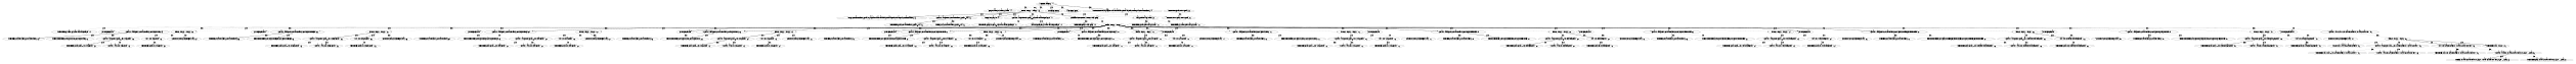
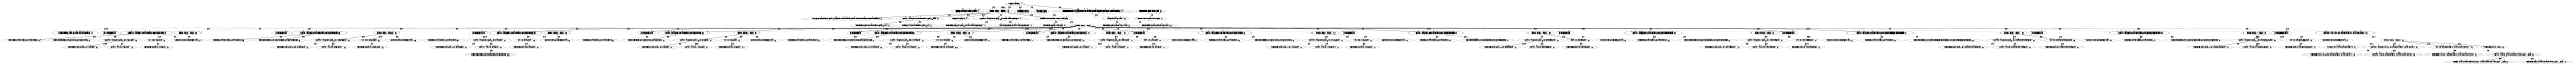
  digraph {
    edge [arrowhead=tee style=dashed]
    n1 [label=<(METHOD,readEntry)<SUB>144</SUB>>]
    n2 [label=<(PARAM,DataInputStream cpStream)<SUB>144</SUB>>]
    n3 [label=<(BLOCK,&lt;empty&gt;,&lt;empty&gt;)<SUB>145</SUB>>]
    n4 [label=<(MODIFIER,PUBLIC)>]
    n5 [label=<(MODIFIER,STATIC)>]
    n6 [label=<(METHOD_RETURN,org.apache.tools.ant.taskdefs.optional.depend.constantpool.ConstantPoolEntry)<SUB>144</SUB>>]
    n7 [label=<(LOCAL,ConstantPoolEntry cpInfo: org.apache.tools.ant.taskdefs.optional.depend.constantpool.ConstantPoolEntry)<SUB>146</SUB>>]
    n8 [label=<(&lt;operator&gt;.assignment,ConstantPoolEntry cpInfo = null)<SUB>146</SUB>>]
    n9 [label=<(LOCAL,int cpTag: int)<SUB>147</SUB>>]
    n10 [label=<(&lt;operator&gt;.assignment,int cpTag = cpStream.readUnsignedByte())<SUB>147</SUB>>]
    n11 [label=<(CONTROL_STRUCTURE,SWITCH,switch(cpTag))>]
    n12 [label=<(read,cpInfo.read(cpStream))<SUB>200</SUB>>]
    n13 [label=<(RETURN,return cpInfo;,return cpInfo;)<SUB>202</SUB>>]
    n14 [label=<(IDENTIFIER,cpInfo,ConstantPoolEntry cpInfo = null)<SUB>146</SUB>>]
    n15 [label=<(LITERAL,null,ConstantPoolEntry cpInfo = null)<SUB>146</SUB>>]
    n16 [label=<(IDENTIFIER,cpTag,int cpTag = cpStream.readUnsignedByte())<SUB>147</SUB>>]
    n17 [label=<(readUnsignedByte,cpStream.readUnsignedByte())<SUB>147</SUB>>]
    n18 [label=<(IDENTIFIER,cpTag,switch(cpTag))<SUB>149</SUB>>]
    n19 [label=<(BLOCK,&lt;empty&gt;,&lt;empty&gt;)>]
    n20 [label=<(IDENTIFIER,cpInfo,cpInfo.read(cpStream))<SUB>200</SUB>>]
    n21 [label=<(IDENTIFIER,cpStream,cpInfo.read(cpStream))<SUB>200</SUB>>]
    n22 [label=<(IDENTIFIER,cpStream,cpStream.readUnsignedByte())<SUB>147</SUB>>]
    n23 [label=<(JUMP_TARGET,case)>]
    n24 [label=<(&lt;operator&gt;.fieldAccess,ConstantPoolEntry.CONSTANT_UTF8)<SUB>151</SUB>>]
    n25 [label=<(BLOCK,&lt;empty&gt;,&lt;empty&gt;)<SUB>152</SUB>>]
    n26 [label=<(JUMP_TARGET,case)>]
    n27 [label=<(&lt;operator&gt;.fieldAccess,ConstantPoolEntry.CONSTANT_INTEGER)<SUB>155</SUB>>]
    n28 [label=<(BLOCK,&lt;empty&gt;,&lt;empty&gt;)<SUB>156</SUB>>]
    n29 [label=<(JUMP_TARGET,case)>]
    n30 [label=<(&lt;operator&gt;.fieldAccess,ConstantPoolEntry.CONSTANT_FLOAT)<SUB>159</SUB>>]
    n31 [label=<(BLOCK,&lt;empty&gt;,&lt;empty&gt;)<SUB>160</SUB>>]
    n32 [label=<(JUMP_TARGET,case)>]
    n33 [label=<(&lt;operator&gt;.fieldAccess,ConstantPoolEntry.CONSTANT_LONG)<SUB>163</SUB>>]
    n34 [label=<(BLOCK,&lt;empty&gt;,&lt;empty&gt;)<SUB>164</SUB>>]
    n35 [label=<(JUMP_TARGET,case)>]
    n36 [label=<(&lt;operator&gt;.fieldAccess,ConstantPoolEntry.CONSTANT_DOUBLE)<SUB>167</SUB>>]
    n37 [label=<(BLOCK,&lt;empty&gt;,&lt;empty&gt;)<SUB>168</SUB>>]
    n38 [label=<(JUMP_TARGET,case)>]
    n39 [label=<(&lt;operator&gt;.fieldAccess,ConstantPoolEntry.CONSTANT_CLASS)<SUB>171</SUB>>]
    n40 [label=<(BLOCK,&lt;empty&gt;,&lt;empty&gt;)<SUB>172</SUB>>]
    n41 [label=<(JUMP_TARGET,case)>]
    n42 [label=<(&lt;operator&gt;.fieldAccess,ConstantPoolEntry.CONSTANT_STRING)<SUB>175</SUB>>]
    n43 [label=<(BLOCK,&lt;empty&gt;,&lt;empty&gt;)<SUB>176</SUB>>]
    n44 [label=<(JUMP_TARGET,case)>]
    n45 [label=<(&lt;operator&gt;.fieldAccess,ConstantPoolEntry.CONSTANT_FIELDREF)<SUB>179</SUB>>]
    n46 [label=<(BLOCK,&lt;empty&gt;,&lt;empty&gt;)<SUB>180</SUB>>]
    n47 [label=<(JUMP_TARGET,case)>]
    n48 [label=<(&lt;operator&gt;.fieldAccess,ConstantPoolEntry.CONSTANT_METHODREF)<SUB>183</SUB>>]
    n49 [label=<(BLOCK,&lt;empty&gt;,&lt;empty&gt;)<SUB>184</SUB>>]
    n50 [label=<(JUMP_TARGET,case)>]
    n51 [label=<(&lt;operator&gt;.fieldAccess,ConstantPoolEntry.CONSTANT_INTERFACEMETHODREF)<SUB>187</SUB>>]
    n52 [label=<(BLOCK,&lt;empty&gt;,&lt;empty&gt;)<SUB>188</SUB>>]
    n53 [label=<(JUMP_TARGET,case)>]
    n54 [label=<(&lt;operator&gt;.fieldAccess,ConstantPoolEntry.CONSTANT_NAMEANDTYPE)<SUB>191</SUB>>]
    n55 [label=<(BLOCK,&lt;empty&gt;,&lt;empty&gt;)<SUB>192</SUB>>]
    n56 [label=<(JUMP_TARGET,default)>]
    n57 [label=<(&lt;operator&gt;.throw,throw new ClassFormatError(&quot;Invalid Constant Po...)<SUB>196</SUB>>]
    n58 [label=<(TYPE_REF,ConstantPoolEntry,ConstantPoolEntry)<SUB>151</SUB>>]
    n59 [label=<(FIELD_IDENTIFIER,CONSTANT_UTF8,CONSTANT_UTF8)<SUB>151</SUB>>]
    n60 [label=<(&lt;operator&gt;.assignment,cpInfo = new Utf8CPInfo())<SUB>152</SUB>>]
    n61 [label=<(&lt;init&gt;,new Utf8CPInfo())<SUB>152</SUB>>]
    n62 [label=<(CONTROL_STRUCTURE,BREAK,break;)<SUB>154</SUB>>]
    n63 [label=<(TYPE_REF,ConstantPoolEntry,ConstantPoolEntry)<SUB>155</SUB>>]
    n64 [label=<(FIELD_IDENTIFIER,CONSTANT_INTEGER,CONSTANT_INTEGER)<SUB>155</SUB>>]
    n65 [label=<(&lt;operator&gt;.assignment,cpInfo = new IntegerCPInfo())<SUB>156</SUB>>]
    n66 [label=<(&lt;init&gt;,new IntegerCPInfo())<SUB>156</SUB>>]
    n67 [label=<(CONTROL_STRUCTURE,BREAK,break;)<SUB>158</SUB>>]
    n68 [label=<(TYPE_REF,ConstantPoolEntry,ConstantPoolEntry)<SUB>159</SUB>>]
    n69 [label=<(FIELD_IDENTIFIER,CONSTANT_FLOAT,CONSTANT_FLOAT)<SUB>159</SUB>>]
    n70 [label=<(&lt;operator&gt;.assignment,cpInfo = new FloatCPInfo())<SUB>160</SUB>>]
    n71 [label=<(&lt;init&gt;,new FloatCPInfo())<SUB>160</SUB>>]
    n72 [label=<(CONTROL_STRUCTURE,BREAK,break;)<SUB>162</SUB>>]
    n73 [label=<(TYPE_REF,ConstantPoolEntry,ConstantPoolEntry)<SUB>163</SUB>>]
    n74 [label=<(FIELD_IDENTIFIER,CONSTANT_LONG,CONSTANT_LONG)<SUB>163</SUB>>]
    n75 [label=<(&lt;operator&gt;.assignment,cpInfo = new LongCPInfo())<SUB>164</SUB>>]
    n76 [label=<(&lt;init&gt;,new LongCPInfo())<SUB>164</SUB>>]
    n77 [label=<(CONTROL_STRUCTURE,BREAK,break;)<SUB>166</SUB>>]
    n78 [label=<(TYPE_REF,ConstantPoolEntry,ConstantPoolEntry)<SUB>167</SUB>>]
    n79 [label=<(FIELD_IDENTIFIER,CONSTANT_DOUBLE,CONSTANT_DOUBLE)<SUB>167</SUB>>]
    n80 [label=<(&lt;operator&gt;.assignment,cpInfo = new DoubleCPInfo())<SUB>168</SUB>>]
    n81 [label=<(&lt;init&gt;,new DoubleCPInfo())<SUB>168</SUB>>]
    n82 [label=<(CONTROL_STRUCTURE,BREAK,break;)<SUB>170</SUB>>]
    n83 [label=<(TYPE_REF,ConstantPoolEntry,ConstantPoolEntry)<SUB>171</SUB>>]
    n84 [label=<(FIELD_IDENTIFIER,CONSTANT_CLASS,CONSTANT_CLASS)<SUB>171</SUB>>]
    n85 [label=<(&lt;operator&gt;.assignment,cpInfo = new ClassCPInfo())<SUB>172</SUB>>]
    n86 [label=<(&lt;init&gt;,new ClassCPInfo())<SUB>172</SUB>>]
    n87 [label=<(CONTROL_STRUCTURE,BREAK,break;)<SUB>174</SUB>>]
    n88 [label=<(TYPE_REF,ConstantPoolEntry,ConstantPoolEntry)<SUB>175</SUB>>]
    n89 [label=<(FIELD_IDENTIFIER,CONSTANT_STRING,CONSTANT_STRING)<SUB>175</SUB>>]
    n90 [label=<(&lt;operator&gt;.assignment,cpInfo = new StringCPInfo())<SUB>176</SUB>>]
    n91 [label=<(&lt;init&gt;,new StringCPInfo())<SUB>176</SUB>>]
    n92 [label=<(CONTROL_STRUCTURE,BREAK,break;)<SUB>178</SUB>>]
    n93 [label=<(TYPE_REF,ConstantPoolEntry,ConstantPoolEntry)<SUB>179</SUB>>]
    n94 [label=<(FIELD_IDENTIFIER,CONSTANT_FIELDREF,CONSTANT_FIELDREF)<SUB>179</SUB>>]
    n95 [label=<(&lt;operator&gt;.assignment,cpInfo = new FieldRefCPInfo())<SUB>180</SUB>>]
    n96 [label=<(&lt;init&gt;,new FieldRefCPInfo())<SUB>180</SUB>>]
    n97 [label=<(CONTROL_STRUCTURE,BREAK,break;)<SUB>182</SUB>>]
    n98 [label=<(TYPE_REF,ConstantPoolEntry,ConstantPoolEntry)<SUB>183</SUB>>]
    n99 [label=<(FIELD_IDENTIFIER,CONSTANT_METHODREF,CONSTANT_METHODREF)<SUB>183</SUB>>]
    n100 [label=<(&lt;operator&gt;.assignment,cpInfo = new MethodRefCPInfo())<SUB>184</SUB>>]
    n101 [label=<(&lt;init&gt;,new MethodRefCPInfo())<SUB>184</SUB>>]
    n102 [label=<(CONTROL_STRUCTURE,BREAK,break;)<SUB>186</SUB>>]
    n103 [label=<(TYPE_REF,ConstantPoolEntry,ConstantPoolEntry)<SUB>187</SUB>>]
    n104 [label=<(FIELD_IDENTIFIER,CONSTANT_INTERFACEMETHODREF,CONSTANT_INTERFACEMETHODREF)<SUB>187</SUB>>]
    n105 [label=<(&lt;operator&gt;.assignment,cpInfo = new InterfaceMethodRefCPInfo())<SUB>188</SUB>>]
    n106 [label=<(&lt;init&gt;,new InterfaceMethodRefCPInfo())<SUB>188</SUB>>]
    n107 [label=<(CONTROL_STRUCTURE,BREAK,break;)<SUB>190</SUB>>]
    n108 [label=<(TYPE_REF,ConstantPoolEntry,ConstantPoolEntry)<SUB>191</SUB>>]
    n109 [label=<(FIELD_IDENTIFIER,CONSTANT_NAMEANDTYPE,CONSTANT_NAMEANDTYPE)<SUB>191</SUB>>]
    n110 [label=<(&lt;operator&gt;.assignment,cpInfo = new NameAndTypeCPInfo())<SUB>192</SUB>>]
    n111 [label=<(&lt;init&gt;,new NameAndTypeCPInfo())<SUB>192</SUB>>]
    n112 [label=<(CONTROL_STRUCTURE,BREAK,break;)<SUB>194</SUB>>]
    n113 [label=<(BLOCK,&lt;empty&gt;,&lt;empty&gt;)<SUB>196</SUB>>]
    n114 [label=<(IDENTIFIER,cpInfo,cpInfo = new Utf8CPInfo())<SUB>152</SUB>>]
    n115 [label=<(&lt;operator&gt;.alloc,new Utf8CPInfo())<SUB>152</SUB>>]
    n116 [label=<(IDENTIFIER,cpInfo,new Utf8CPInfo())<SUB>152</SUB>>]
    n117 [label=<(IDENTIFIER,cpInfo,cpInfo = new IntegerCPInfo())<SUB>156</SUB>>]
    n118 [label=<(&lt;operator&gt;.alloc,new IntegerCPInfo())<SUB>156</SUB>>]
    n119 [label=<(IDENTIFIER,cpInfo,new IntegerCPInfo())<SUB>156</SUB>>]
    n120 [label=<(IDENTIFIER,cpInfo,cpInfo = new FloatCPInfo())<SUB>160</SUB>>]
    n121 [label=<(&lt;operator&gt;.alloc,new FloatCPInfo())<SUB>160</SUB>>]
    n122 [label=<(IDENTIFIER,cpInfo,new FloatCPInfo())<SUB>160</SUB>>]
    n123 [label=<(IDENTIFIER,cpInfo,cpInfo = new LongCPInfo())<SUB>164</SUB>>]
    n124 [label=<(&lt;operator&gt;.alloc,new LongCPInfo())<SUB>164</SUB>>]
    n125 [label=<(IDENTIFIER,cpInfo,new LongCPInfo())<SUB>164</SUB>>]
    n126 [label=<(IDENTIFIER,cpInfo,cpInfo = new DoubleCPInfo())<SUB>168</SUB>>]
    n127 [label=<(&lt;operator&gt;.alloc,new DoubleCPInfo())<SUB>168</SUB>>]
    n128 [label=<(IDENTIFIER,cpInfo,new DoubleCPInfo())<SUB>168</SUB>>]
    n129 [label=<(IDENTIFIER,cpInfo,cpInfo = new ClassCPInfo())<SUB>172</SUB>>]
    n130 [label=<(&lt;operator&gt;.alloc,new ClassCPInfo())<SUB>172</SUB>>]
    n131 [label=<(IDENTIFIER,cpInfo,new ClassCPInfo())<SUB>172</SUB>>]
    n132 [label=<(IDENTIFIER,cpInfo,cpInfo = new StringCPInfo())<SUB>176</SUB>>]
    n133 [label=<(&lt;operator&gt;.alloc,new StringCPInfo())<SUB>176</SUB>>]
    n134 [label=<(IDENTIFIER,cpInfo,new StringCPInfo())<SUB>176</SUB>>]
    n135 [label=<(IDENTIFIER,cpInfo,cpInfo = new FieldRefCPInfo())<SUB>180</SUB>>]
    n136 [label=<(&lt;operator&gt;.alloc,new FieldRefCPInfo())<SUB>180</SUB>>]
    n137 [label=<(IDENTIFIER,cpInfo,new FieldRefCPInfo())<SUB>180</SUB>>]
    n138 [label=<(IDENTIFIER,cpInfo,cpInfo = new MethodRefCPInfo())<SUB>184</SUB>>]
    n139 [label=<(&lt;operator&gt;.alloc,new MethodRefCPInfo())<SUB>184</SUB>>]
    n140 [label=<(IDENTIFIER,cpInfo,new MethodRefCPInfo())<SUB>184</SUB>>]
    n141 [label=<(IDENTIFIER,cpInfo,cpInfo = new InterfaceMethodRefCPInfo())<SUB>188</SUB>>]
    n142 [label=<(&lt;operator&gt;.alloc,new InterfaceMethodRefCPInfo())<SUB>188</SUB>>]
    n143 [label=<(IDENTIFIER,cpInfo,new InterfaceMethodRefCPInfo())<SUB>188</SUB>>]
    n144 [label=<(IDENTIFIER,cpInfo,cpInfo = new NameAndTypeCPInfo())<SUB>192</SUB>>]
    n145 [label=<(&lt;operator&gt;.alloc,new NameAndTypeCPInfo())<SUB>192</SUB>>]
    n146 [label=<(IDENTIFIER,cpInfo,new NameAndTypeCPInfo())<SUB>192</SUB>>]
    n147 [label=<(LOCAL,$obj0: java.lang.ClassFormatError)<SUB>196</SUB>>]
    n148 [label=<(&lt;operator&gt;.assignment,$obj0 = new ClassFormatError(&quot;Invalid Constant ...)<SUB>196</SUB>>]
    n149 [label=<(&lt;init&gt;,new ClassFormatError(&quot;Invalid Constant Pool ent...)<SUB>196</SUB>>]
    n150 [label=<(IDENTIFIER,$obj0,&lt;empty&gt;)<SUB>196</SUB>>]
    n151 [label=<(IDENTIFIER,$obj0,$obj0 = new ClassFormatError(&quot;Invalid Constant ...)<SUB>196</SUB>>]
    n152 [label=<(&lt;operator&gt;.alloc,new ClassFormatError(&quot;Invalid Constant Pool ent...)<SUB>196</SUB>>]
    n153 [label=<(IDENTIFIER,$obj0,new ClassFormatError(&quot;Invalid Constant Pool ent...)<SUB>196</SUB>>]
    n154 [label=<(&lt;operator&gt;.addition,&quot;Invalid Constant Pool entry Type &quot; + cpTag)<SUB>196</SUB>>]
    n155 [label=<(LITERAL,&quot;Invalid Constant Pool entry Type &quot;,&quot;Invalid Constant Pool entry Type &quot; + cpTag)<SUB>196</SUB>>]
    n156 [label=<(IDENTIFIER,cpTag,&quot;Invalid Constant Pool entry Type &quot; + cpTag)<SUB>197</SUB>>]
    n157 [label=<(IDENTIFIER,cpInfo,return cpInfo;)<SUB>202</SUB>>]
    n1 -> n2 [arrowhead=vee label="AST: " style=dotted]
    n1 -> n2 [label="DDG: "]
    n1 -> n3 [arrowhead=vee label="AST: "]
    n1 -> n4 [arrowhead=vee label="AST: "]
    n1 -> n5 [arrowhead=vee label="AST: "]
    n1 -> n6 [arrowhead=vee label="AST: " style=bold]
    n3 -> n7 [label="AST: " style=bold]
    n3 -> n8 [arrowhead=vee label="AST: " style=bold]
    n3 -> n9 [arrowhead=vee label="AST: " style=bold]
    n3 -> n10 [arrowhead=vee label="AST: " style=dotted]
    n3 -> n11 [arrowhead=vee label="AST: " style=bold]
    n3 -> n12 [label="AST: "]
    n3 -> n13 [arrowhead=vee label="AST: "]
    n8 -> n14 [label="AST: " style=bold]
    n8 -> n15 [label="AST: " style=bold]
    n10 -> n16 [arrowhead=vee label="AST: " style=dotted]
    n10 -> n17 [label="AST: "]
    n11 -> n18 [arrowhead=vee label="AST: " style=dotted]
    n11 -> n19 [label="AST: "]
    n12 -> n20 [arrowhead=vee label="AST: "]
    n12 -> n21 [arrowhead=vee label="AST: "]
    n17 -> n22 [label="AST: "]
    n19 -> n23 [label="AST: " style=dotted]
    n19 -> n24 [arrowhead=vee label="AST: "]
    n19 -> n25 [arrowhead=vee label="AST: " style=dotted]
    n19 -> n26 [arrowhead=vee label="AST: "]
    n19 -> n27 [label="AST: " style=dotted]
    n19 -> n28 [label="AST: " style=dotted]
    n19 -> n29 [arrowhead=vee label="AST: "]
    n19 -> n30 [label="AST: " style=bold]
    n19 -> n31 [arrowhead=vee label="AST: " style=dotted]
    n19 -> n32 [label="AST: " style=bold]
    n19 -> n33 [arrowhead=vee label="AST: " style=bold]
    n19 -> n34 [label="AST: "]
    n19 -> n35 [label="AST: " style=bold]
    n19 -> n36 [label="AST: " style=bold]
    n19 -> n37 [label="AST: " style=bold]
    n19 -> n38 [label="AST: " style=bold]
    n19 -> n39 [arrowhead=vee label="AST: " style=dotted]
    n19 -> n40 [arrowhead=vee label="AST: " style=bold]
    n19 -> n41 [label="AST: " style=bold]
    n19 -> n42 [arrowhead=vee label="AST: "]
    n19 -> n43 [label="AST: "]
    n19 -> n44 [label="AST: "]
    n19 -> n45 [label="AST: " style=bold]
    n19 -> n46 [arrowhead=vee label="AST: "]
    n19 -> n47 [label="AST: "]
    n19 -> n48 [arrowhead=vee label="AST: " style=dotted]
    n19 -> n49 [arrowhead=vee label="AST: "]
    n19 -> n50 [arrowhead=vee label="AST: " style=bold]
    n19 -> n51 [label="AST: " style=bold]
    n19 -> n52 [label="AST: "]
    n19 -> n53 [label="AST: " style=dotted]
    n19 -> n54 [arrowhead=vee label="AST: "]
    n19 -> n55 [label="AST: "]
    n19 -> n56 [arrowhead=vee label="AST: "]
    n19 -> n57 [arrowhead=vee label="AST: "]
    n24 -> n58 [arrowhead=vee label="AST: " style=bold]
    n24 -> n59 [arrowhead=vee label="AST: "]
    n25 -> n60 [label="AST: "]
    n25 -> n61 [arrowhead=vee label="AST: " style=dotted]
    n25 -> n62 [label="AST: " style=dotted]
    n27 -> n63 [arrowhead=vee label="AST: " style=bold]
    n27 -> n64 [arrowhead=vee label="AST: " style=bold]
    n28 -> n65 [label="AST: " style=bold]
    n28 -> n66 [arrowhead=vee label="AST: " style=bold]
    n28 -> n67 [label="AST: " style=dotted]
    n30 -> n68 [label="AST: "]
-   n30 -> n69 [arrowhead=vee label="AST: " style=dotted]
+   n121 -> n69 [arrowhead=vee label="AST: " style=dotted]
    n31 -> n70 [arrowhead=vee label="AST: "]
    n31 -> n71 [label="AST: " style=dotted]
    n31 -> n72 [label="AST: " style=bold]
    n33 -> n73 [arrowhead=vee label="AST: " style=dotted]
    n33 -> n74 [arrowhead=vee label="AST: " style=bold]
    n34 -> n75 [arrowhead=vee label="AST: " style=bold]
    n34 -> n76 [arrowhead=vee label="AST: " style=bold]
    n34 -> n77 [label="AST: "]
    n36 -> n78 [label="AST: "]
    n36 -> n79 [arrowhead=vee label="AST: " style=bold]
    n37 -> n80 [arrowhead=vee label="AST: " style=dotted]
    n37 -> n81 [arrowhead=vee label="AST: " style=dotted]
    n37 -> n82 [label="AST: " style=bold]
    n39 -> n83 [arrowhead=vee label="AST: " style=dotted]
    n39 -> n84 [arrowhead=vee label="AST: " style=bold]
    n40 -> n85 [label="AST: " style=bold]
    n40 -> n86 [arrowhead=vee label="AST: "]
    n40 -> n87 [label="AST: "]
    n42 -> n88 [label="AST: "]
    n42 -> n89 [label="AST: " style=dotted]
    n43 -> n90 [label="AST: " style=dotted]
    n43 -> n91 [arrowhead=vee label="AST: " style=dotted]
    n43 -> n92 [label="AST: "]
    n45 -> n93 [label="AST: " style=dotted]
    n45 -> n94 [label="AST: " style=bold]
    n46 -> n95 [arrowhead=vee label="AST: "]
    n46 -> n96 [arrowhead=vee label="AST: " style=bold]
    n46 -> n97 [arrowhead=vee label="AST: "]
    n48 -> n98 [label="AST: " style=bold]
    n48 -> n99 [label="AST: "]
    n49 -> n100 [label="AST: "]
    n49 -> n101 [arrowhead=vee label="AST: " style=dotted]
    n49 -> n102 [label="AST: " style=dotted]
    n51 -> n103 [label="AST: " style=bold]
    n51 -> n104 [arrowhead=vee label="AST: "]
    n52 -> n105 [arrowhead=vee label="AST: " style=bold]
    n52 -> n106 [label="AST: " style=bold]
    n52 -> n107 [arrowhead=vee label="AST: " style=dotted]
    n54 -> n108 [label="AST: " style=bold]
    n54 -> n109 [label="AST: "]
    n55 -> n110 [arrowhead=vee label="AST: " style=bold]
    n55 -> n111 [arrowhead=vee label="AST: " style=dotted]
    n55 -> n112 [label="AST: " style=dotted]
    n57 -> n113 [arrowhead=vee label="AST: "]
    n60 -> n114 [arrowhead=vee label="AST: " style=bold]
    n60 -> n115 [label="AST: " style=dotted]
    n61 -> n116 [label="AST: " style=dotted]
    n65 -> n117 [arrowhead=vee label="AST: "]
    n65 -> n118 [arrowhead=vee label="AST: " style=bold]
    n66 -> n119 [arrowhead=vee label="AST: "]
    n70 -> n120 [label="AST: " style=dotted]
    n70 -> n121 [label="AST: " style=dotted]
    n71 -> n122 [label="AST: " style=dotted]
    n75 -> n123 [label="AST: " style=bold]
    n75 -> n124 [label="AST: "]
    n76 -> n125 [arrowhead=vee label="AST: " style=bold]
    n80 -> n126 [label="AST: "]
    n80 -> n127 [arrowhead=vee label="AST: " style=dotted]
    n81 -> n128 [arrowhead=vee label="AST: "]
    n85 -> n129 [arrowhead=vee label="AST: " style=dotted]
    n85 -> n130 [label="AST: " style=bold]
    n86 -> n131 [label="AST: " style=dotted]
    n90 -> n132 [label="AST: " style=dotted]
    n90 -> n133 [arrowhead=vee label="AST: " style=bold]
    n91 -> n134 [label="AST: " style=bold]
    n95 -> n135 [arrowhead=vee label="AST: " style=bold]
    n95 -> n136 [arrowhead=vee label="AST: "]
    n96 -> n137 [label="AST: " style=dotted]
    n100 -> n138 [arrowhead=vee label="AST: "]
    n100 -> n139 [label="AST: " style=bold]
    n101 -> n140 [arrowhead=vee label="AST: " style=bold]
    n105 -> n141 [label="AST: "]
    n105 -> n142 [label="AST: "]
    n106 -> n143 [label="AST: " style=dotted]
    n110 -> n144 [arrowhead=vee label="AST: " style=bold]
    n110 -> n145 [label="AST: " style=dotted]
    n111 -> n146 [label="AST: " style=bold]
    n113 -> n147 [label="AST: "]
    n113 -> n148 [arrowhead=vee label="AST: " style=dotted]
    n113 -> n149 [arrowhead=vee label="AST: " style=bold]
    n113 -> n150 [arrowhead=vee label="AST: " style=bold]
    n148 -> n151 [arrowhead=vee label="AST: "]
    n148 -> n152 [label="AST: "]
    n149 -> n153 [label="AST: " style=bold]
    n149 -> n154 [label="AST: "]
    n154 -> n155 [label="AST: " style=bold]
    n154 -> n156 [label="AST: "]
    n157 -> n13 [arrowhead=vee label="AST: "]
  }
